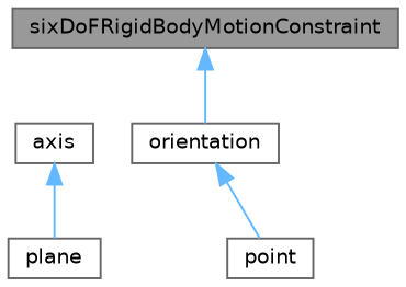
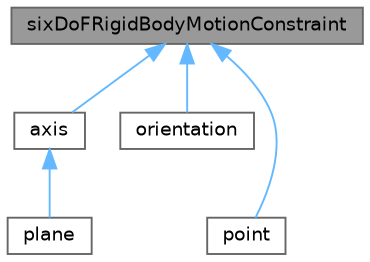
  digraph {
    node [color=gray40 fillcolor=white fontname=Helvetica fontsize=10 shape=box style=filled]
    edge [color=steelblue1 dir=back fontname=Helvetica fontsize=10 labelfontname=Helvetica labelfontsize=10 style=solid]
    n1 [fillcolor=grey60 fontcolor=black height=0.2 label=sixDoFRigidBodyMotionConstraint width=0.4]
    n2 [height=0.2 label=axis width=0.4]
    n3 [height=0.2 label=orientation width=0.4]
    n4 [height=0.2 label=point width=0.4]
    n5 [height=0.2 label=plane width=0.4]
+   n1 -> n2
    n1 -> n3
-   n3 -> n4
+   n1 -> n4
    n2 -> n5
  }
